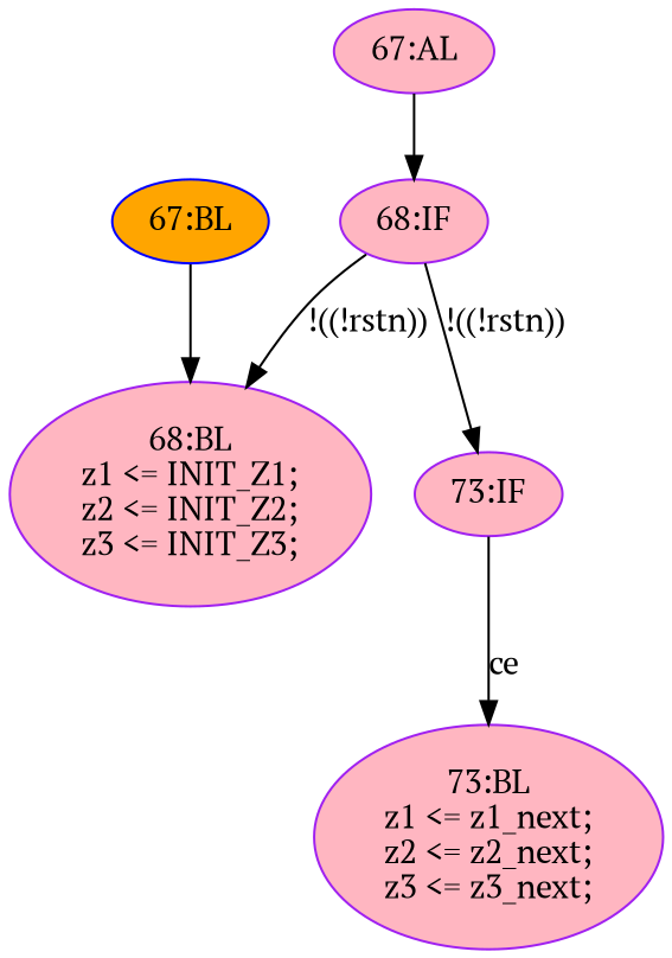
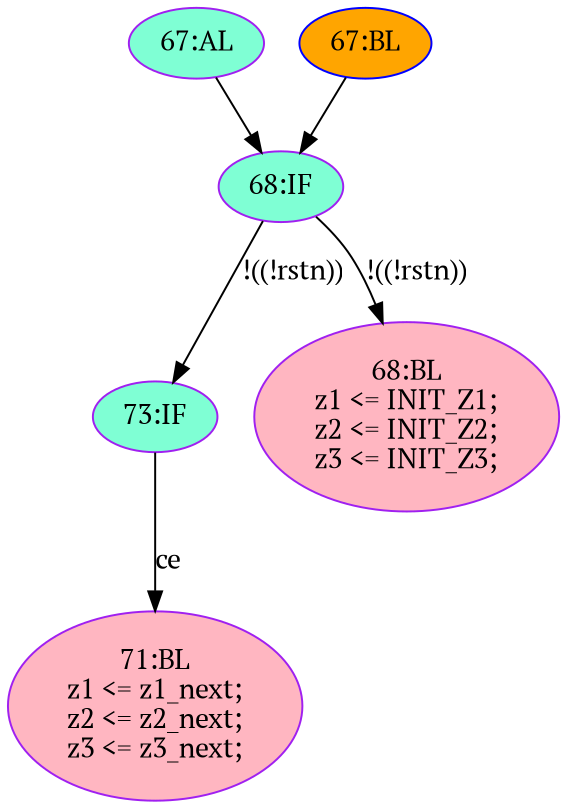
  strict digraph {
    fontname="PT Serif"
    node [color=purple fillcolor=lightpink fontname="PT Serif" statements="[]" style=filled typ=Block]
    edge [cond="[]" fontname="PT Serif" lineno=None]
-   n1 [ast="<pyverilog.vparser.ast.IfStatement object at 0x7f8dacb0ac10>" label="73:IF" typ=IfStatement]
-   n2 [ast="<pyverilog.vparser.ast.Block object at 0x7f8dacaeb610>" label="73:BL\nz1 <= z1_next;\nz2 <= z2_next;\nz3 <= z3_next;" statements="[<pyverilog.vparser.ast.NonblockingSubstitution object at 0x7f8dacaeb690>, <pyverilog.vparser.ast.NonblockingSubstitution object at 0x7f8dacaeb810>, <pyverilog.vparser.ast.NonblockingSubstitution object at 0x7f8dacaeb950>]"]
-   n3 [ast="<pyverilog.vparser.ast.Always object at 0x7f8dacaebad0>" clk_sens=True label="67:AL" sens="['clk']" typ=Always use_var="['z2_next', 'rstn', 'z3_next', 'z1_next', 'ce']"]
-   n4 [ast="<pyverilog.vparser.ast.IfStatement object at 0x7f8dacaebc10>" label="68:IF" typ=IfStatement]
+   n1 [ast="<pyverilog.vparser.ast.IfStatement object at 0x7f8dacb0ac10>" fillcolor=aquamarine label="73:IF" typ=IfStatement]
+   n2 [ast="<pyverilog.vparser.ast.Block object at 0x7f8dacaeb610>" label="71:BL\nz1 <= z1_next;\nz2 <= z2_next;\nz3 <= z3_next;" statements="[<pyverilog.vparser.ast.NonblockingSubstitution object at 0x7f8dacaeb690>, <pyverilog.vparser.ast.NonblockingSubstitution object at 0x7f8dacaeb810>, <pyverilog.vparser.ast.NonblockingSubstitution object at 0x7f8dacaeb950>]"]
+   n3 [ast="<pyverilog.vparser.ast.Always object at 0x7f8dacaebad0>" clk_sens=True fillcolor=aquamarine label="67:AL" sens="['clk']" typ=Always use_var="['z2_next', 'rstn', 'z3_next', 'z1_next', 'ce']"]
+   n4 [ast="<pyverilog.vparser.ast.IfStatement object at 0x7f8dacaebc10>" fillcolor=aquamarine label="68:IF" typ=IfStatement]
    n5 [ast="<pyverilog.vparser.ast.Block object at 0x7f8dacaebbd0>" color=blue fillcolor=orange label="67:BL"]
    n6 [ast="<pyverilog.vparser.ast.Block object at 0x7f8dacaebc50>" label="68:BL\nz1 <= INIT_Z1;\nz2 <= INIT_Z2;\nz3 <= INIT_Z3;" statements="[<pyverilog.vparser.ast.NonblockingSubstitution object at 0x7f8dacaebc90>, <pyverilog.vparser.ast.NonblockingSubstitution object at 0x7f8dacaebdd0>, <pyverilog.vparser.ast.NonblockingSubstitution object at 0x7f8dacaebf10>]"]
    n1 -> n2 [cond="['ce']" label=ce lineno=73]
    n3 -> n4
    n4 -> n1 [cond="['rstn']" label="!((!rstn))" lineno=68]
    n4 -> n6 [cond="['rstn']" label="!((!rstn))" lineno=68]
-   n5 -> n6
+   n5 -> n4
  }
